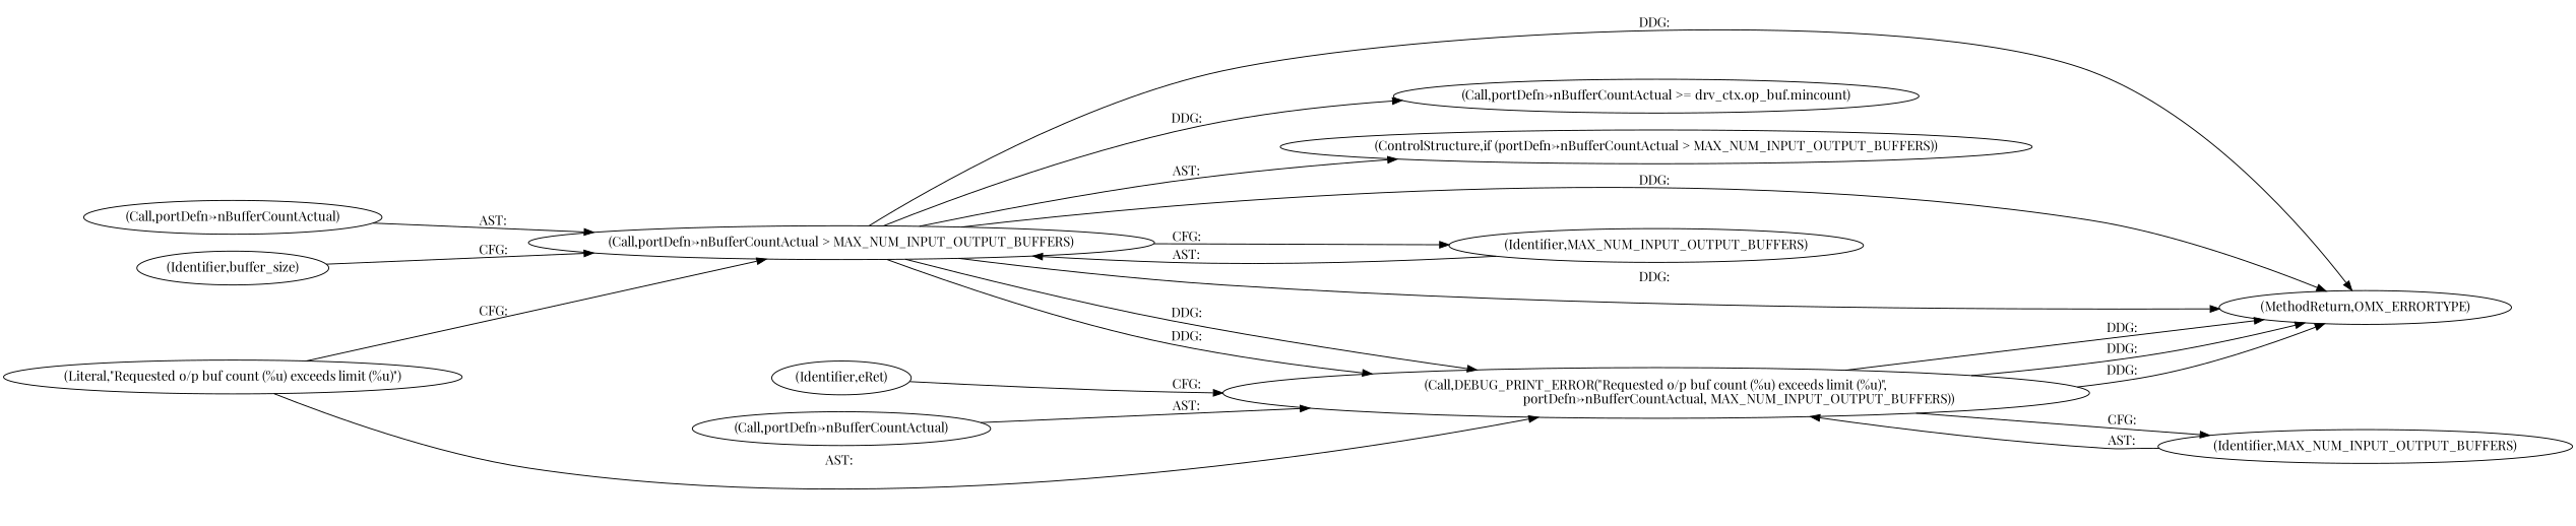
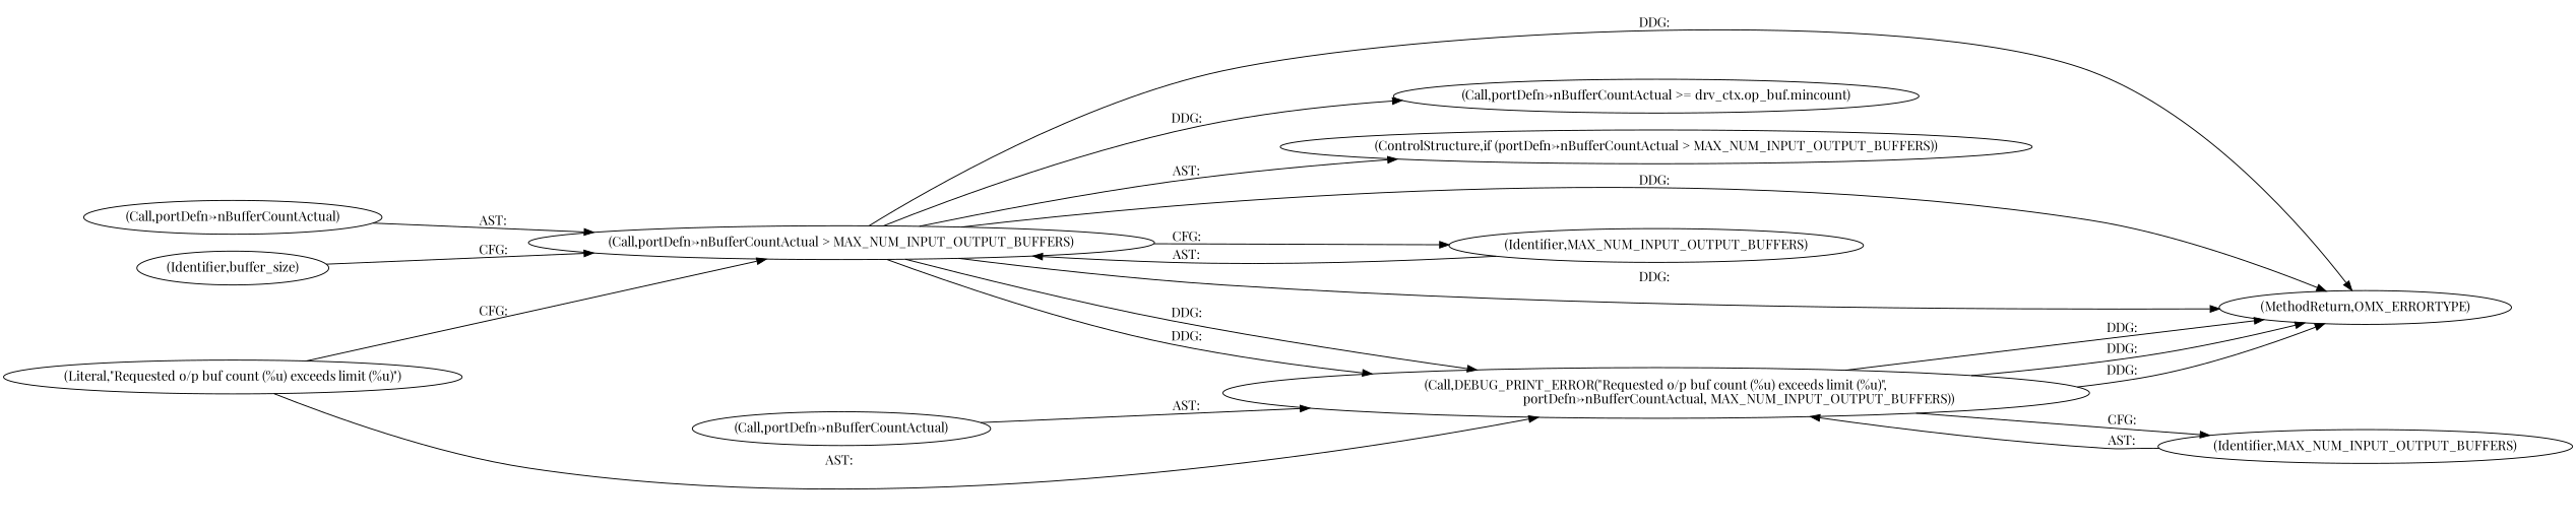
  digraph {
    fontname="Playfair Display"
    rankdir=LR
    node [fontname="Playfair Display"]
    edge [fontname="Playfair Display"]
    n1 [label="(Call,DEBUG_PRINT_ERROR(\"Requested o/p buf count (%u) exceeds limit (%u)\",\n                                               portDefn->nBufferCountActual, MAX_NUM_INPUT_OUTPUT_BUFFERS))"]
    n2 [label="(Identifier,MAX_NUM_INPUT_OUTPUT_BUFFERS)"]
    n3 [label="(MethodReturn,OMX_ERRORTYPE)"]
    n4 [label="(Call,portDefn->nBufferCountActual > MAX_NUM_INPUT_OUTPUT_BUFFERS)"]
    n5 [label="(Identifier,MAX_NUM_INPUT_OUTPUT_BUFFERS)"]
    n6 [label="(Call,portDefn->nBufferCountActual >= drv_ctx.op_buf.mincount)"]
    n7 [label="(ControlStructure,if (portDefn->nBufferCountActual > MAX_NUM_INPUT_OUTPUT_BUFFERS))"]
-   n8 [label="(Identifier,eRet)"]
    n9 [label="(Call,portDefn->nBufferCountActual)"]
    n10 [label="(Call,portDefn->nBufferCountActual)"]
    n11 [label="(Identifier,buffer_size)"]
    n12 [label="(Literal,\"Requested o/p buf count (%u) exceeds limit (%u)\")"]
    n1 -> n2 [label="CFG: "]
    n1 -> n3 [label="DDG: "]
    n1 -> n3 [label="DDG: "]
    n1 -> n3 [label="DDG: "]
    n2 -> n1 [label="AST: "]
    n4 -> n1 [label="DDG: "]
    n4 -> n1 [label="DDG: "]
    n4 -> n3 [label="DDG: "]
    n4 -> n3 [label="DDG: "]
    n4 -> n3 [label="DDG: "]
    n4 -> n5 [label="CFG: "]
    n4 -> n6 [label="DDG: "]
    n4 -> n7 [label="AST: "]
    n5 -> n4 [label="AST: "]
-   n8 -> n1 [label="CFG: "]
    n9 -> n1 [label="AST: "]
    n10 -> n4 [label="AST: "]
    n11 -> n4 [label="CFG: "]
    n12 -> n1 [label="AST: "]
    n12 -> n4 [label="CFG: "]
  }
